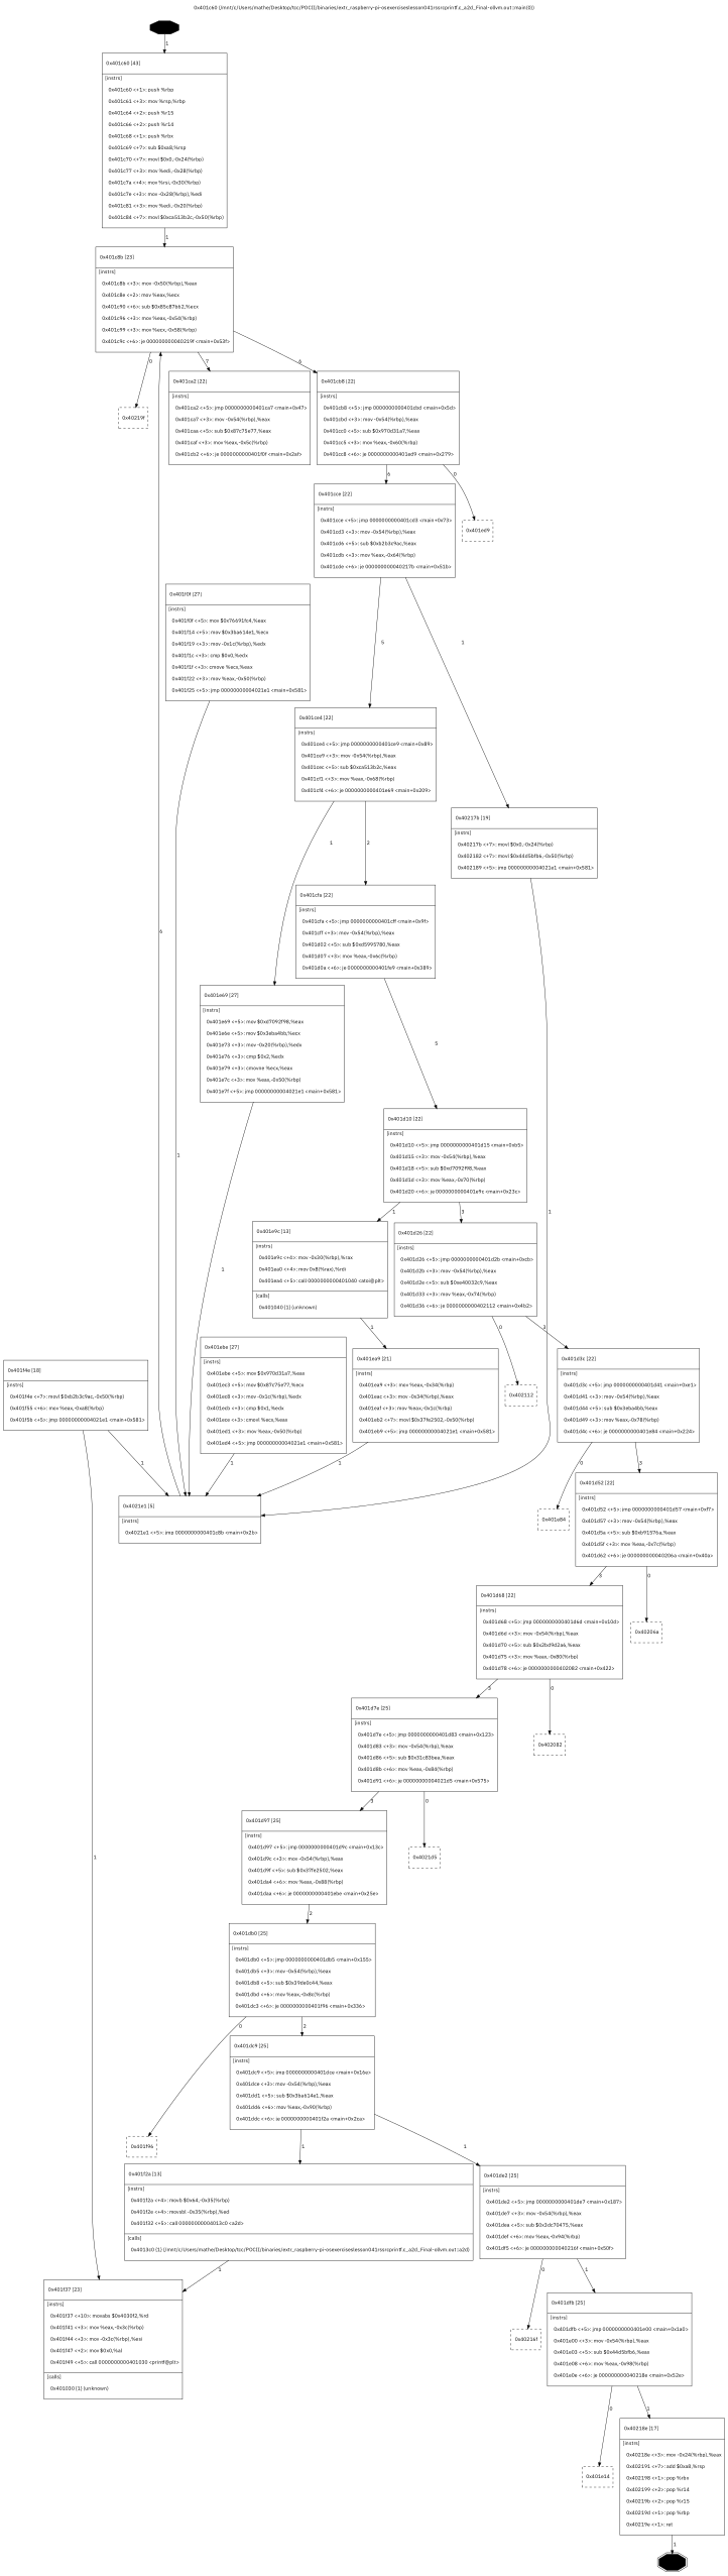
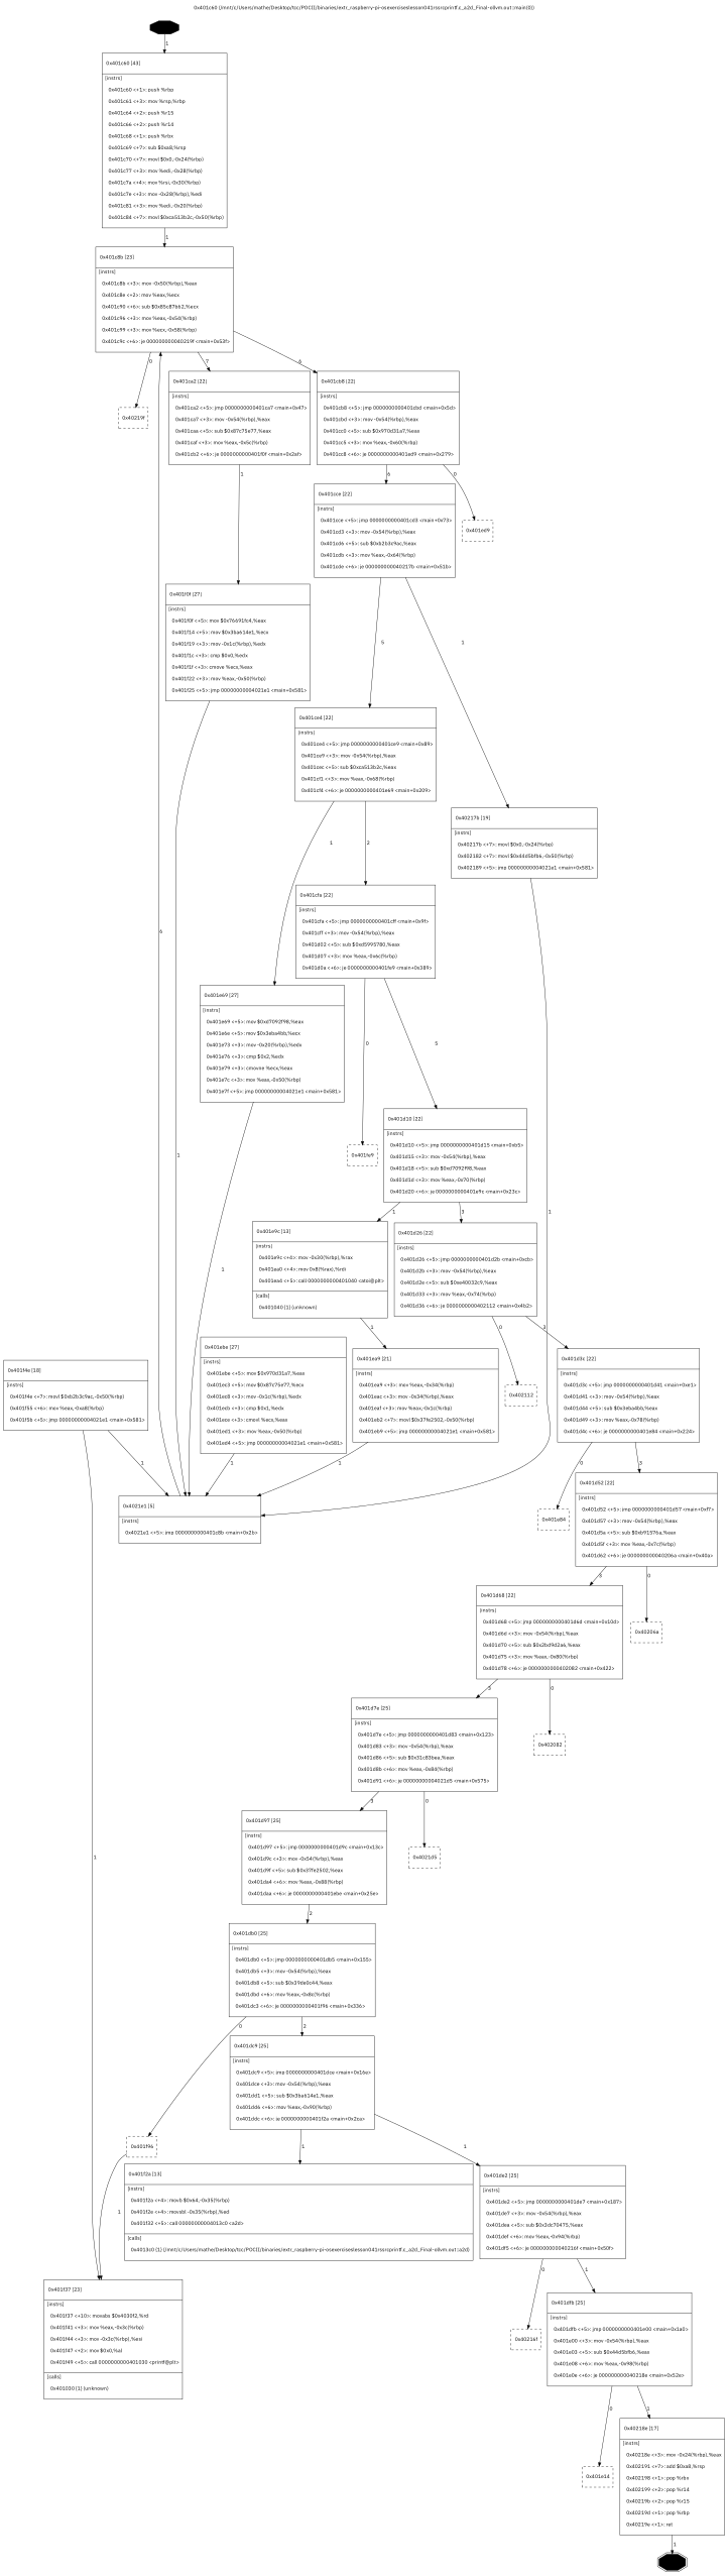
  digraph {
    fontname="IBM Plex Sans"
    label="0x401c60 (/mnt/c/Users/mathe/Desktop/tcc/POCII/binaries/extr_raspberry-pi-osexerciseslesson041rssrcprintf.c_a2d_Final-ollvm.out::main(0))"
    labelloc=t
    node [fontname="IBM Plex Sans" shape=record]
    edge [fontname="IBM Plex Sans"]
    Entry [fillcolor=black height=0.3 shape=octagon style=filled width=0.3]
    n2 [label="{\n     0x401c60 [43]\l\n     | [instrs]\l\n     &nbsp;&nbsp;0x401c60 \<+1\>: push %rbp\l\n     &nbsp;&nbsp;0x401c61 \<+3\>: mov %rsp,%rbp\l\n     &nbsp;&nbsp;0x401c64 \<+2\>: push %r15\l\n     &nbsp;&nbsp;0x401c66 \<+2\>: push %r14\l\n     &nbsp;&nbsp;0x401c68 \<+1\>: push %rbx\l\n     &nbsp;&nbsp;0x401c69 \<+7\>: sub $0xa8,%rsp\l\n     &nbsp;&nbsp;0x401c70 \<+7\>: movl $0x0,-0x24(%rbp)\l\n     &nbsp;&nbsp;0x401c77 \<+3\>: mov %edi,-0x28(%rbp)\l\n     &nbsp;&nbsp;0x401c7a \<+4\>: mov %rsi,-0x30(%rbp)\l\n     &nbsp;&nbsp;0x401c7e \<+3\>: mov -0x28(%rbp),%edi\l\n     &nbsp;&nbsp;0x401c81 \<+3\>: mov %edi,-0x20(%rbp)\l\n     &nbsp;&nbsp;0x401c84 \<+7\>: movl $0xca513b2c,-0x50(%rbp)\l\n  }"]
    n3 [label="{\n     0x401c8b [23]\l\n     | [instrs]\l\n     &nbsp;&nbsp;0x401c8b \<+3\>: mov -0x50(%rbp),%eax\l\n     &nbsp;&nbsp;0x401c8e \<+2\>: mov %eax,%ecx\l\n     &nbsp;&nbsp;0x401c90 \<+6\>: sub $0x85c87b62,%ecx\l\n     &nbsp;&nbsp;0x401c96 \<+3\>: mov %eax,-0x54(%rbp)\l\n     &nbsp;&nbsp;0x401c99 \<+3\>: mov %ecx,-0x58(%rbp)\l\n     &nbsp;&nbsp;0x401c9c \<+6\>: je 000000000040219f \<main+0x53f\>\l\n  }"]
    n4 [label="{\n     0x40219f\l\n  }" style=dashed]
    n5 [label="{\n     0x401ca2 [22]\l\n     | [instrs]\l\n     &nbsp;&nbsp;0x401ca2 \<+5\>: jmp 0000000000401ca7 \<main+0x47\>\l\n     &nbsp;&nbsp;0x401ca7 \<+3\>: mov -0x54(%rbp),%eax\l\n     &nbsp;&nbsp;0x401caa \<+5\>: sub $0x87c75e77,%eax\l\n     &nbsp;&nbsp;0x401caf \<+3\>: mov %eax,-0x5c(%rbp)\l\n     &nbsp;&nbsp;0x401cb2 \<+6\>: je 0000000000401f0f \<main+0x2af\>\l\n  }"]
    n6 [label="{\n     0x401cb8 [22]\l\n     | [instrs]\l\n     &nbsp;&nbsp;0x401cb8 \<+5\>: jmp 0000000000401cbd \<main+0x5d\>\l\n     &nbsp;&nbsp;0x401cbd \<+3\>: mov -0x54(%rbp),%eax\l\n     &nbsp;&nbsp;0x401cc0 \<+5\>: sub $0x970d31a7,%eax\l\n     &nbsp;&nbsp;0x401cc5 \<+3\>: mov %eax,-0x60(%rbp)\l\n     &nbsp;&nbsp;0x401cc8 \<+6\>: je 0000000000401ed9 \<main+0x279\>\l\n  }"]
    n7 [label="{\n     0x401f0f [27]\l\n     | [instrs]\l\n     &nbsp;&nbsp;0x401f0f \<+5\>: mov $0x76691fc4,%eax\l\n     &nbsp;&nbsp;0x401f14 \<+5\>: mov $0x3ba614e1,%ecx\l\n     &nbsp;&nbsp;0x401f19 \<+3\>: mov -0x1c(%rbp),%edx\l\n     &nbsp;&nbsp;0x401f1c \<+3\>: cmp $0x0,%edx\l\n     &nbsp;&nbsp;0x401f1f \<+3\>: cmove %ecx,%eax\l\n     &nbsp;&nbsp;0x401f22 \<+3\>: mov %eax,-0x50(%rbp)\l\n     &nbsp;&nbsp;0x401f25 \<+5\>: jmp 00000000004021e1 \<main+0x581\>\l\n  }"]
    n8 [label="{\n     0x4021e1 [5]\l\n     | [instrs]\l\n     &nbsp;&nbsp;0x4021e1 \<+5\>: jmp 0000000000401c8b \<main+0x2b\>\l\n  }"]
    n9 [label="{\n     0x401ed9\l\n  }" style=dashed]
    n10 [label="{\n     0x401cce [22]\l\n     | [instrs]\l\n     &nbsp;&nbsp;0x401cce \<+5\>: jmp 0000000000401cd3 \<main+0x73\>\l\n     &nbsp;&nbsp;0x401cd3 \<+3\>: mov -0x54(%rbp),%eax\l\n     &nbsp;&nbsp;0x401cd6 \<+5\>: sub $0xb2b3c9ac,%eax\l\n     &nbsp;&nbsp;0x401cdb \<+3\>: mov %eax,-0x64(%rbp)\l\n     &nbsp;&nbsp;0x401cde \<+6\>: je 000000000040217b \<main+0x51b\>\l\n  }"]
    Exit [fillcolor=black height=0.3 peripheries=2 shape=octagon style=filled width=0.3]
    n12 [label="{\n     0x40217b [19]\l\n     | [instrs]\l\n     &nbsp;&nbsp;0x40217b \<+7\>: movl $0x0,-0x24(%rbp)\l\n     &nbsp;&nbsp;0x402182 \<+7\>: movl $0x44d5bfb6,-0x50(%rbp)\l\n     &nbsp;&nbsp;0x402189 \<+5\>: jmp 00000000004021e1 \<main+0x581\>\l\n  }"]
    n13 [label="{\n     0x401ce4 [22]\l\n     | [instrs]\l\n     &nbsp;&nbsp;0x401ce4 \<+5\>: jmp 0000000000401ce9 \<main+0x89\>\l\n     &nbsp;&nbsp;0x401ce9 \<+3\>: mov -0x54(%rbp),%eax\l\n     &nbsp;&nbsp;0x401cec \<+5\>: sub $0xca513b2c,%eax\l\n     &nbsp;&nbsp;0x401cf1 \<+3\>: mov %eax,-0x68(%rbp)\l\n     &nbsp;&nbsp;0x401cf4 \<+6\>: je 0000000000401e69 \<main+0x209\>\l\n  }"]
    n14 [label="{\n     0x401e14\l\n  }" style=dashed]
    n15 [label="{\n     0x401e69 [27]\l\n     | [instrs]\l\n     &nbsp;&nbsp;0x401e69 \<+5\>: mov $0xd7092f98,%eax\l\n     &nbsp;&nbsp;0x401e6e \<+5\>: mov $0x3eba4bb,%ecx\l\n     &nbsp;&nbsp;0x401e73 \<+3\>: mov -0x20(%rbp),%edx\l\n     &nbsp;&nbsp;0x401e76 \<+3\>: cmp $0x2,%edx\l\n     &nbsp;&nbsp;0x401e79 \<+3\>: cmovne %ecx,%eax\l\n     &nbsp;&nbsp;0x401e7c \<+3\>: mov %eax,-0x50(%rbp)\l\n     &nbsp;&nbsp;0x401e7f \<+5\>: jmp 00000000004021e1 \<main+0x581\>\l\n  }"]
    n16 [label="{\n     0x401cfa [22]\l\n     | [instrs]\l\n     &nbsp;&nbsp;0x401cfa \<+5\>: jmp 0000000000401cff \<main+0x9f\>\l\n     &nbsp;&nbsp;0x401cff \<+3\>: mov -0x54(%rbp),%eax\l\n     &nbsp;&nbsp;0x401d02 \<+5\>: sub $0xd5995780,%eax\l\n     &nbsp;&nbsp;0x401d07 \<+3\>: mov %eax,-0x6c(%rbp)\l\n     &nbsp;&nbsp;0x401d0a \<+6\>: je 0000000000401fe9 \<main+0x389\>\l\n  }"]
    n17 [label="{\n     0x40218e [17]\l\n     | [instrs]\l\n     &nbsp;&nbsp;0x40218e \<+3\>: mov -0x24(%rbp),%eax\l\n     &nbsp;&nbsp;0x402191 \<+7\>: add $0xa8,%rsp\l\n     &nbsp;&nbsp;0x402198 \<+1\>: pop %rbx\l\n     &nbsp;&nbsp;0x402199 \<+2\>: pop %r14\l\n     &nbsp;&nbsp;0x40219b \<+2\>: pop %r15\l\n     &nbsp;&nbsp;0x40219d \<+1\>: pop %rbp\l\n     &nbsp;&nbsp;0x40219e \<+1\>: ret\l\n  }"]
+   n18 [label="{\n     0x401fe9\l\n  }" style=dashed]
    n19 [label="{\n     0x401d10 [22]\l\n     | [instrs]\l\n     &nbsp;&nbsp;0x401d10 \<+5\>: jmp 0000000000401d15 \<main+0xb5\>\l\n     &nbsp;&nbsp;0x401d15 \<+3\>: mov -0x54(%rbp),%eax\l\n     &nbsp;&nbsp;0x401d18 \<+5\>: sub $0xd7092f98,%eax\l\n     &nbsp;&nbsp;0x401d1d \<+3\>: mov %eax,-0x70(%rbp)\l\n     &nbsp;&nbsp;0x401d20 \<+6\>: je 0000000000401e9c \<main+0x23c\>\l\n  }"]
    n20 [label="{\n     0x401dfb [25]\l\n     | [instrs]\l\n     &nbsp;&nbsp;0x401dfb \<+5\>: jmp 0000000000401e00 \<main+0x1a0\>\l\n     &nbsp;&nbsp;0x401e00 \<+3\>: mov -0x54(%rbp),%eax\l\n     &nbsp;&nbsp;0x401e03 \<+5\>: sub $0x44d5bfb6,%eax\l\n     &nbsp;&nbsp;0x401e08 \<+6\>: mov %eax,-0x98(%rbp)\l\n     &nbsp;&nbsp;0x401e0e \<+6\>: je 000000000040218e \<main+0x52e\>\l\n  }"]
    n21 [label="{\n     0x401e9c [13]\l\n     | [instrs]\l\n     &nbsp;&nbsp;0x401e9c \<+4\>: mov -0x30(%rbp),%rax\l\n     &nbsp;&nbsp;0x401ea0 \<+4\>: mov 0x8(%rax),%rdi\l\n     &nbsp;&nbsp;0x401ea4 \<+5\>: call 0000000000401040 \<atoi@plt\>\l\n     | [calls]\l\n     &nbsp;&nbsp;0x401040 \{1\} (unknown)\l\n  }"]
    n22 [label="{\n     0x401d26 [22]\l\n     | [instrs]\l\n     &nbsp;&nbsp;0x401d26 \<+5\>: jmp 0000000000401d2b \<main+0xcb\>\l\n     &nbsp;&nbsp;0x401d2b \<+3\>: mov -0x54(%rbp),%eax\l\n     &nbsp;&nbsp;0x401d2e \<+5\>: sub $0xe40032c9,%eax\l\n     &nbsp;&nbsp;0x401d33 \<+3\>: mov %eax,-0x74(%rbp)\l\n     &nbsp;&nbsp;0x401d36 \<+6\>: je 0000000000402112 \<main+0x4b2\>\l\n  }"]
    n23 [label="{\n     0x40216f\l\n  }" style=dashed]
    n24 [label="{\n     0x401ea9 [21]\l\n     | [instrs]\l\n     &nbsp;&nbsp;0x401ea9 \<+3\>: mov %eax,-0x34(%rbp)\l\n     &nbsp;&nbsp;0x401eac \<+3\>: mov -0x34(%rbp),%eax\l\n     &nbsp;&nbsp;0x401eaf \<+3\>: mov %eax,-0x1c(%rbp)\l\n     &nbsp;&nbsp;0x401eb2 \<+7\>: movl $0x37fe2502,-0x50(%rbp)\l\n     &nbsp;&nbsp;0x401eb9 \<+5\>: jmp 00000000004021e1 \<main+0x581\>\l\n  }"]
    n25 [label="{\n     0x402112\l\n  }" style=dashed]
    n26 [label="{\n     0x401d3c [22]\l\n     | [instrs]\l\n     &nbsp;&nbsp;0x401d3c \<+5\>: jmp 0000000000401d41 \<main+0xe1\>\l\n     &nbsp;&nbsp;0x401d41 \<+3\>: mov -0x54(%rbp),%eax\l\n     &nbsp;&nbsp;0x401d44 \<+5\>: sub $0x3eba4bb,%eax\l\n     &nbsp;&nbsp;0x401d49 \<+3\>: mov %eax,-0x78(%rbp)\l\n     &nbsp;&nbsp;0x401d4c \<+6\>: je 0000000000401e84 \<main+0x224\>\l\n  }"]
    n27 [label="{\n     0x401f4e [18]\l\n     | [instrs]\l\n     &nbsp;&nbsp;0x401f4e \<+7\>: movl $0xb2b3c9ac,-0x50(%rbp)\l\n     &nbsp;&nbsp;0x401f55 \<+6\>: mov %eax,-0xa8(%rbp)\l\n     &nbsp;&nbsp;0x401f5b \<+5\>: jmp 00000000004021e1 \<main+0x581\>\l\n  }"]
    n28 [label="{\n     0x401f37 [23]\l\n     | [instrs]\l\n     &nbsp;&nbsp;0x401f37 \<+10\>: movabs $0x4030f2,%rdi\l\n     &nbsp;&nbsp;0x401f41 \<+3\>: mov %eax,-0x3c(%rbp)\l\n     &nbsp;&nbsp;0x401f44 \<+3\>: mov -0x3c(%rbp),%esi\l\n     &nbsp;&nbsp;0x401f47 \<+2\>: mov $0x0,%al\l\n     &nbsp;&nbsp;0x401f49 \<+5\>: call 0000000000401030 \<printf@plt\>\l\n     | [calls]\l\n     &nbsp;&nbsp;0x401030 \{1\} (unknown)\l\n  }"]
    n29 [label="{\n     0x401e84\l\n  }" style=dashed]
    n30 [label="{\n     0x401d52 [22]\l\n     | [instrs]\l\n     &nbsp;&nbsp;0x401d52 \<+5\>: jmp 0000000000401d57 \<main+0xf7\>\l\n     &nbsp;&nbsp;0x401d57 \<+3\>: mov -0x54(%rbp),%eax\l\n     &nbsp;&nbsp;0x401d5a \<+5\>: sub $0xb91576a,%eax\l\n     &nbsp;&nbsp;0x401d5f \<+3\>: mov %eax,-0x7c(%rbp)\l\n     &nbsp;&nbsp;0x401d62 \<+6\>: je 000000000040206a \<main+0x40a\>\l\n  }"]
    n31 [label="{\n     0x40206a\l\n  }" style=dashed]
    n32 [label="{\n     0x401d68 [22]\l\n     | [instrs]\l\n     &nbsp;&nbsp;0x401d68 \<+5\>: jmp 0000000000401d6d \<main+0x10d\>\l\n     &nbsp;&nbsp;0x401d6d \<+3\>: mov -0x54(%rbp),%eax\l\n     &nbsp;&nbsp;0x401d70 \<+5\>: sub $0x2bd9d2a6,%eax\l\n     &nbsp;&nbsp;0x401d75 \<+3\>: mov %eax,-0x80(%rbp)\l\n     &nbsp;&nbsp;0x401d78 \<+6\>: je 0000000000402082 \<main+0x422\>\l\n  }"]
    n33 [label="{\n     0x401de2 [25]\l\n     | [instrs]\l\n     &nbsp;&nbsp;0x401de2 \<+5\>: jmp 0000000000401de7 \<main+0x187\>\l\n     &nbsp;&nbsp;0x401de7 \<+3\>: mov -0x54(%rbp),%eax\l\n     &nbsp;&nbsp;0x401dea \<+5\>: sub $0x3dc70475,%eax\l\n     &nbsp;&nbsp;0x401def \<+6\>: mov %eax,-0x94(%rbp)\l\n     &nbsp;&nbsp;0x401df5 \<+6\>: je 000000000040216f \<main+0x50f\>\l\n  }"]
    n34 [label="{\n     0x402082\l\n  }" style=dashed]
    n35 [label="{\n     0x401d7e [25]\l\n     | [instrs]\l\n     &nbsp;&nbsp;0x401d7e \<+5\>: jmp 0000000000401d83 \<main+0x123\>\l\n     &nbsp;&nbsp;0x401d83 \<+3\>: mov -0x54(%rbp),%eax\l\n     &nbsp;&nbsp;0x401d86 \<+5\>: sub $0x31c83bea,%eax\l\n     &nbsp;&nbsp;0x401d8b \<+6\>: mov %eax,-0x84(%rbp)\l\n     &nbsp;&nbsp;0x401d91 \<+6\>: je 00000000004021d5 \<main+0x575\>\l\n  }"]
    n36 [label="{\n     0x401f2a [13]\l\n     | [instrs]\l\n     &nbsp;&nbsp;0x401f2a \<+4\>: movb $0x64,-0x35(%rbp)\l\n     &nbsp;&nbsp;0x401f2e \<+4\>: movsbl -0x35(%rbp),%edi\l\n     &nbsp;&nbsp;0x401f32 \<+5\>: call 00000000004013c0 \<a2d\>\l\n     | [calls]\l\n     &nbsp;&nbsp;0x4013c0 \{1\} (/mnt/c/Users/mathe/Desktop/tcc/POCII/binaries/extr_raspberry-pi-osexerciseslesson041rssrcprintf.c_a2d_Final-ollvm.out::a2d)\l\n  }"]
    n37 [label="{\n     0x4021d5\l\n  }" style=dashed]
    n38 [label="{\n     0x401d97 [25]\l\n     | [instrs]\l\n     &nbsp;&nbsp;0x401d97 \<+5\>: jmp 0000000000401d9c \<main+0x13c\>\l\n     &nbsp;&nbsp;0x401d9c \<+3\>: mov -0x54(%rbp),%eax\l\n     &nbsp;&nbsp;0x401d9f \<+5\>: sub $0x37fe2502,%eax\l\n     &nbsp;&nbsp;0x401da4 \<+6\>: mov %eax,-0x88(%rbp)\l\n     &nbsp;&nbsp;0x401daa \<+6\>: je 0000000000401ebe \<main+0x25e\>\l\n  }"]
    n39 [label="{\n     0x401dc9 [25]\l\n     | [instrs]\l\n     &nbsp;&nbsp;0x401dc9 \<+5\>: jmp 0000000000401dce \<main+0x16e\>\l\n     &nbsp;&nbsp;0x401dce \<+3\>: mov -0x54(%rbp),%eax\l\n     &nbsp;&nbsp;0x401dd1 \<+5\>: sub $0x3ba614e1,%eax\l\n     &nbsp;&nbsp;0x401dd6 \<+6\>: mov %eax,-0x90(%rbp)\l\n     &nbsp;&nbsp;0x401ddc \<+6\>: je 0000000000401f2a \<main+0x2ca\>\l\n  }"]
    n40 [label="{\n     0x401db0 [25]\l\n     | [instrs]\l\n     &nbsp;&nbsp;0x401db0 \<+5\>: jmp 0000000000401db5 \<main+0x155\>\l\n     &nbsp;&nbsp;0x401db5 \<+3\>: mov -0x54(%rbp),%eax\l\n     &nbsp;&nbsp;0x401db8 \<+5\>: sub $0x39de0c44,%eax\l\n     &nbsp;&nbsp;0x401dbd \<+6\>: mov %eax,-0x8c(%rbp)\l\n     &nbsp;&nbsp;0x401dc3 \<+6\>: je 0000000000401f96 \<main+0x336\>\l\n  }"]
    n41 [label="{\n     0x401f96\l\n  }" style=dashed]
    n42 [label="{\n     0x401ebe [27]\l\n     | [instrs]\l\n     &nbsp;&nbsp;0x401ebe \<+5\>: mov $0x970d31a7,%eax\l\n     &nbsp;&nbsp;0x401ec3 \<+5\>: mov $0x87c75e77,%ecx\l\n     &nbsp;&nbsp;0x401ec8 \<+3\>: mov -0x1c(%rbp),%edx\l\n     &nbsp;&nbsp;0x401ecb \<+3\>: cmp $0x1,%edx\l\n     &nbsp;&nbsp;0x401ece \<+3\>: cmovl %ecx,%eax\l\n     &nbsp;&nbsp;0x401ed1 \<+3\>: mov %eax,-0x50(%rbp)\l\n     &nbsp;&nbsp;0x401ed4 \<+5\>: jmp 00000000004021e1 \<main+0x581\>\l\n  }"]
    Entry -> n2 [label=" 1"]
    n2 -> n3 [label=" 1"]
    n3 -> n4 [label=" 0"]
    n3 -> n5 [label=" 7"]
    n3 -> n6 [label=" 6"]
+   n5 -> n7 [label=" 1"]
    n6 -> n9 [label=" 0"]
    n6 -> n10 [label=" 6"]
    n7 -> n8 [label=" 1"]
    n8 -> n3 [label=" 6"]
    n10 -> n12 [label=" 1"]
    n10 -> n13 [label=" 5"]
    n12 -> n8 [label=" 1"]
    n13 -> n15 [label=" 1"]
    n13 -> n16 [label=" 2"]
    n15 -> n8 [label=" 1"]
+   n16 -> n18 [label=" 0"]
    n16 -> n19 [label=" 5"]
    n17 -> Exit [label=" 1"]
    n19 -> n21 [label=" 1"]
    n19 -> n22 [label=" 3"]
    n20 -> n14 [label=" 0"]
    n20 -> n17 [label=" 1"]
    n21 -> n24 [label=" 1"]
    n22 -> n25 [label=" 0"]
    n22 -> n26 [label=" 3"]
    n24 -> n8 [label=" 1"]
    n26 -> n29 [label=" 0"]
    n26 -> n30 [label=" 3"]
    n27 -> n8 [label=" 1"]
    n27 -> n28 [label=" 1"]
    n30 -> n31 [label=" 0"]
    n30 -> n32 [label=" 3"]
    n32 -> n34 [label=" 0"]
    n32 -> n35 [label=" 3"]
    n33 -> n20 [label=" 1"]
    n33 -> n23 [label=" 0"]
    n35 -> n37 [label=" 0"]
    n35 -> n38 [label=" 3"]
-   n36 -> n28 [label=" 1"]
+   n41 -> n28 [label=" 1"]
    n38 -> n40 [label=" 2"]
    n39 -> n33 [label=" 1"]
    n39 -> n36 [label=" 1"]
    n40 -> n39 [label=" 2"]
    n40 -> n41 [label=" 0"]
    n42 -> n8 [label=" 1"]
  }
